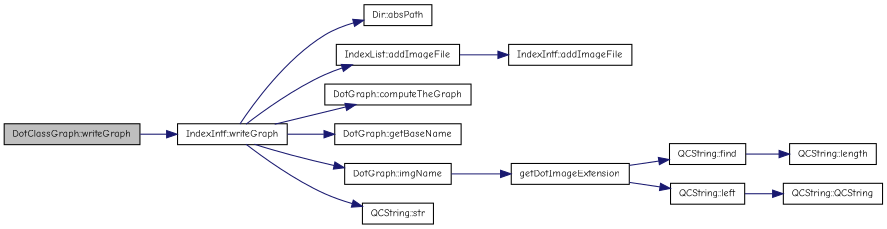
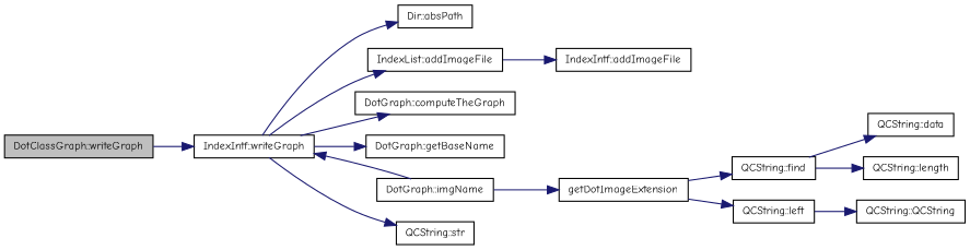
  digraph {
    fontname="Comic Neue"
    rankdir=LR
    node [color=black fillcolor=white fontname="Comic Neue" fontsize=10 shape=record style=filled]
    edge [color=midnightblue fontname="Comic Neue" fontsize=10 labelfontname=Helvetica labelfontsize=10 style=solid]
    n1 [fillcolor=grey75 fontcolor=black height=0.2 label="DotClassGraph::writeGraph" width=0.4]
    n2 [height=0.2 label="IndexIntf::writeGraph" width=0.4]
    n3 [height=0.2 label="Dir::absPath" width=0.4]
    n4 [height=0.2 label="IndexList::addImageFile" width=0.4]
    n5 [height=0.2 label="DotGraph::computeTheGraph" width=0.4]
    n6 [height=0.2 label="DotGraph::getBaseName" width=0.4]
    n7 [height=0.2 label="DotGraph::imgName" width=0.4]
    n8 [height=0.2 label="QCString::str" width=0.4]
    n9 [height=0.2 label="IndexIntf::addImageFile" width=0.4]
    n10 [height=0.2 label=getDotImageExtension width=0.4]
    n11 [height=0.2 label="QCString::find" width=0.4]
    n12 [height=0.2 label="QCString::left" width=0.4]
+   n13 [height=0.2 label="QCString::data" width=0.4]
    n14 [height=0.2 label="QCString::length" width=0.4]
    n15 [height=0.2 label="QCString::QCString" width=0.4]
    n1 -> n2
    n2 -> n3
    n2 -> n4
    n2 -> n5
    n2 -> n6
-   n2 -> n7
+   n7 -> n2
    n2 -> n8
    n4 -> n9
    n7 -> n10
    n10 -> n11
    n10 -> n12
+   n11 -> n13
    n11 -> n14
    n12 -> n15
  }
